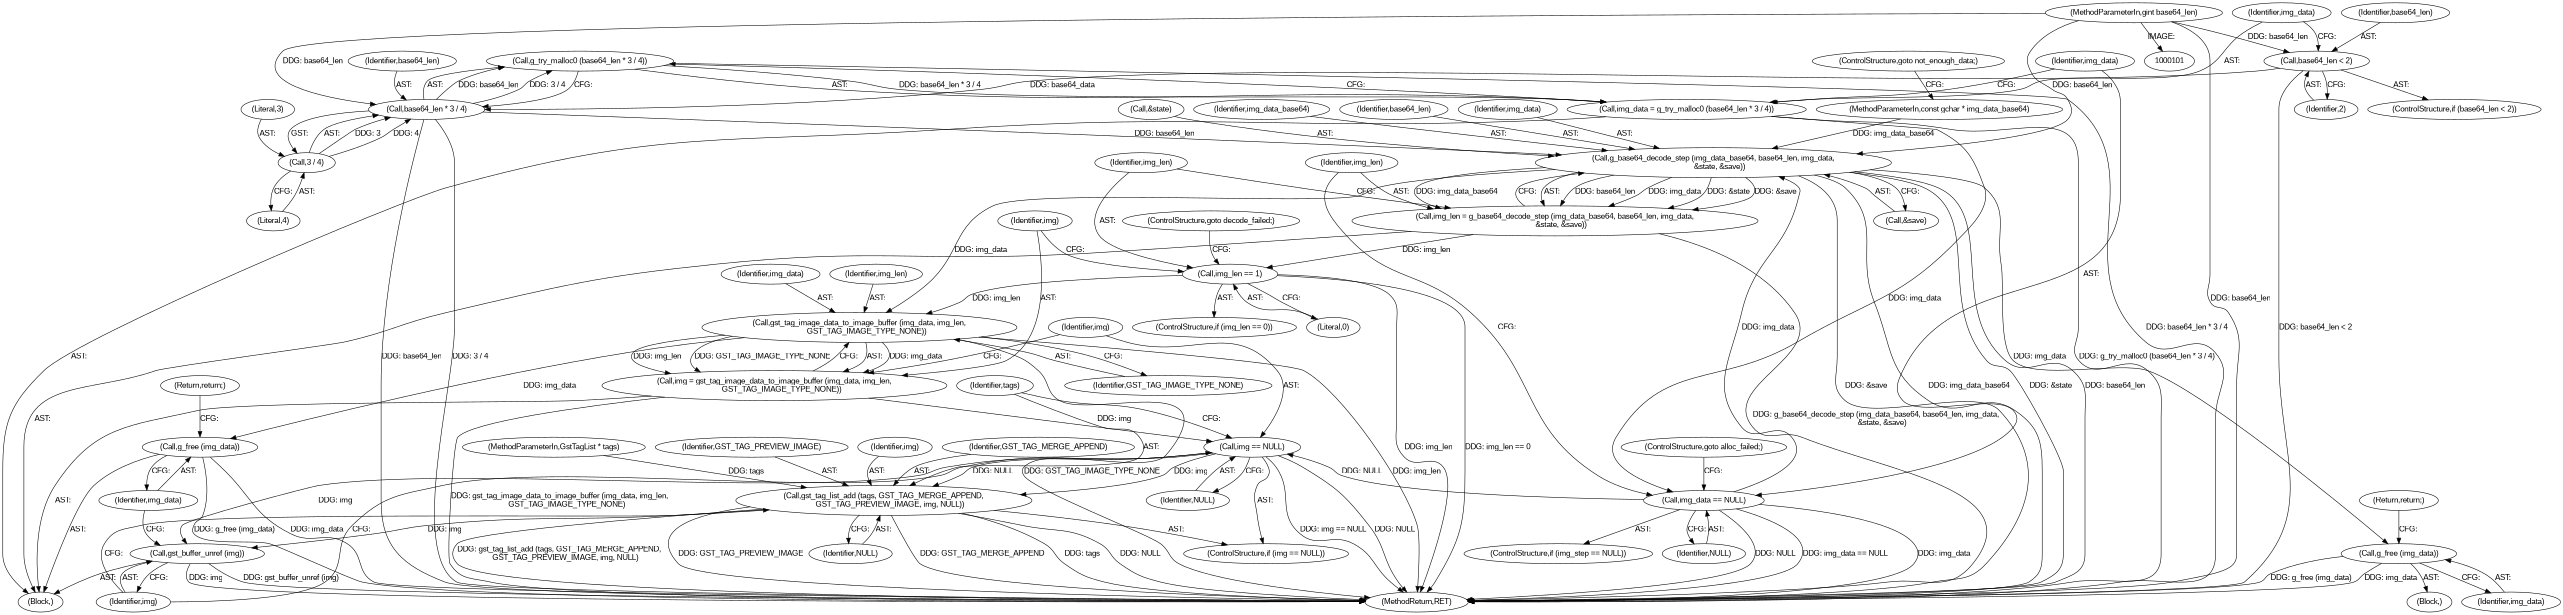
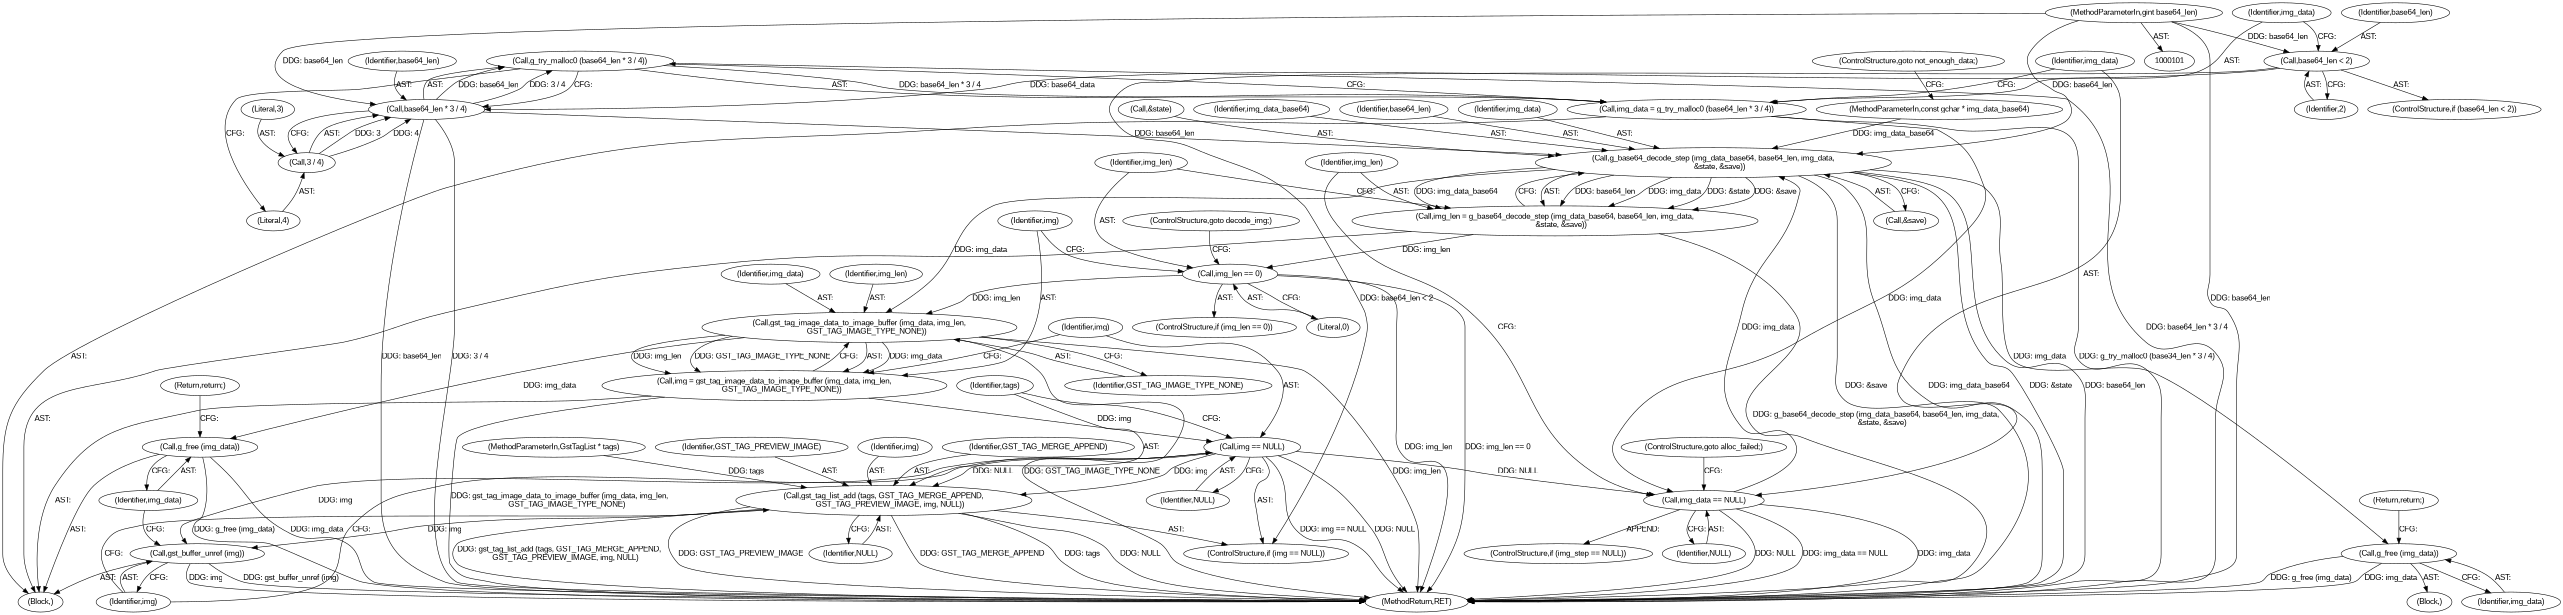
  digraph {
    fontname="Liberation Sans"
    node [fontname="Liberation Sans"]
    edge [fontname="Liberation Sans"]
    n1 [label="(Call,g_try_malloc0 (base64_len * 3 / 4))"]
    n2 [label="(Call,base64_len * 3 / 4)"]
    n3 [label="(Call,img_data = g_try_malloc0 (base64_len * 3 / 4))"]
    n4 [label="(MethodReturn,RET)"]
    n5 [label="(Call,3 / 4)"]
    n6 [label="(Call,g_base64_decode_step (img_data_base64, base64_len, img_data,\n      &state, &save))"]
    n7 [label="(Call,img_data == NULL)"]
    n8 [label="(Block,)"]
    n9 [label="(Literal,4)"]
    n10 [label="(Call,img_len = g_base64_decode_step (img_data_base64, base64_len, img_data,\n      &state, &save))"]
    n11 [label="(Call,gst_tag_image_data_to_image_buffer (img_data, img_len,\n       GST_TAG_IMAGE_TYPE_NONE))"]
    n12 [label="(Call,g_free (img_data))"]
    n13 [label="(Call,&save)"]
    n14 [label="(Call,base64_len < 2)"]
    n15 [label="(ControlStructure,if (base64_len < 2))"]
    n16 [label="(Identifier,2)"]
    n17 [label="(MethodParameterIn,gint base64_len)"]
    1000101
    n19 [label="(Call,img == NULL)"]
    n20 [label="(Identifier,NULL)"]
    n21 [label="(ControlStructure,if (img_step == NULL))"]
    n22 [label="(Call,gst_tag_list_add (tags, GST_TAG_MERGE_APPEND,\n      GST_TAG_PREVIEW_IMAGE, img, NULL))"]
    n23 [label="(Call,gst_buffer_unref (img))"]
    n24 [label="(Identifier,NULL)"]
    n25 [label="(ControlStructure,if (img == NULL))"]
-   n26 [label="(Call,img_len == 1)"]
+   n26 [label="(Call,img_len == 0)"]
    n27 [label="(Call,img = gst_tag_image_data_to_image_buffer (img_data, img_len,\n       GST_TAG_IMAGE_TYPE_NONE))"]
    n28 [label="(Call,g_free (img_data))"]
    n29 [label="(Identifier,GST_TAG_IMAGE_TYPE_NONE)"]
    n30 [label="(Block,)"]
    n31 [label="(Identifier,img_data)"]
    n32 [label="(ControlStructure,if (img_len == 0))"]
    n33 [label="(Literal,0)"]
    n34 [label="(Identifier,img_data)"]
    n35 [label="(Identifier,NULL)"]
    n36 [label="(Identifier,img)"]
    n37 [label="(Identifier,img)"]
    n38 [label="(Identifier,img_len)"]
    n39 [label="(Call,&state)"]
    n40 [label="(Identifier,GST_TAG_MERGE_APPEND)"]
    n41 [label="(Identifier,tags)"]
    n42 [label="(Literal,3)"]
    n43 [label="(Identifier,base64_len)"]
    n44 [label="(Identifier,img_len)"]
    n45 [label="(ControlStructure,goto not_enough_data;)"]
    n46 [label="(MethodParameterIn,const gchar * img_data_base64)"]
    n47 [label="(Identifier,base64_len)"]
    n48 [label="(Identifier,img_data)"]
    n49 [label="(ControlStructure,goto alloc_failed;)"]
    n50 [label="(Identifier,img_data)"]
    n51 [label="(MethodParameterIn,GstTagList * tags)"]
    n52 [label="(Identifier,img_len)"]
    n53 [label="(Identifier,img_data_base64)"]
    n54 [label="(Identifier,base64_len)"]
    n55 [label="(Return,return;)"]
    n56 [label="(Identifier,img_data)"]
-   n57 [label="(ControlStructure,goto decode_failed;)"]
+   n57 [label="(ControlStructure,goto decode_img;)"]
    n58 [label="(Identifier,img)"]
    n59 [label="(Return,return;)"]
    n60 [label="(Identifier,GST_TAG_PREVIEW_IMAGE)"]
    n61 [label="(Identifier,img_data)"]
    n62 [label="(Identifier,img)"]
    n1 -> n2 [label="CFG: "]
    n1 -> n3 [label="AST: "]
    n1 -> n3 [label="DDG: base64_len * 3 / 4"]
    n1 -> n4 [label="DDG: base64_len * 3 / 4"]
    n2 -> n1 [label="AST: "]
    n2 -> n1 [label="DDG: base64_len"]
    n2 -> n1 [label="DDG: 3 / 4"]
    n2 -> n4 [label="DDG: 3 / 4"]
    n2 -> n4 [label="DDG: base64_len"]
-   n2 -> n5 [label="GST: "]
+   n2 -> n5 [label="CFG: "]
    n2 -> n6 [label="DDG: base64_len"]
    n3 -> n1 [label="CFG: "]
-   n3 -> n4 [label="DDG: g_try_malloc0 (base64_len * 3 / 4)"]
+   n3 -> n4 [label="DDG: g_try_malloc0 (base34_len * 3 / 4)"]
    n3 -> n7 [label="DDG: img_data"]
    n3 -> n8 [label="AST: "]
    n5 -> n2 [label="AST: "]
    n5 -> n2 [label="DDG: 3"]
    n5 -> n2 [label="DDG: 4"]
-   n5 -> n9 [label="CFG: "]
+   n1 -> n9 [label="CFG: "]
    n6 -> n4 [label="DDG: img_data_base64"]
    n6 -> n4 [label="DDG: &state"]
    n6 -> n4 [label="DDG: base64_len"]
    n6 -> n4 [label="DDG: &save"]
    n6 -> n10 [label="AST: "]
    n6 -> n10 [label="DDG: base64_len"]
    n6 -> n10 [label="DDG: img_data"]
    n6 -> n10 [label="DDG: &state"]
    n6 -> n10 [label="DDG: &save"]
    n6 -> n10 [label="DDG: img_data_base64"]
    n6 -> n11 [label="DDG: img_data"]
    n6 -> n12 [label="DDG: img_data"]
    n6 -> n13 [label="CFG: "]
    n7 -> n4 [label="DDG: img_data"]
    n7 -> n4 [label="DDG: NULL"]
    n7 -> n4 [label="DDG: img_data == NULL"]
    n7 -> n6 [label="DDG: img_data"]
-   n7 -> n19 [label="DDG: NULL"]
+   n19 -> n7 [label="DDG: NULL"]
    n7 -> n20 [label="CFG: "]
-   n7 -> n21 [label="AST: "]
+   n7 -> n21 [label="APPEND: "]
    n9 -> n5 [label="AST: "]
    n10 -> n4 [label="DDG: g_base64_decode_step (img_data_base64, base64_len, img_data,\n      &state, &save)"]
    n10 -> n6 [label="CFG: "]
    n10 -> n8 [label="AST: "]
    n10 -> n26 [label="DDG: img_len"]
    n11 -> n4 [label="DDG: img_len"]
    n11 -> n4 [label="DDG: GST_TAG_IMAGE_TYPE_NONE"]
    n11 -> n27 [label="AST: "]
    n11 -> n27 [label="DDG: img_data"]
    n11 -> n27 [label="DDG: img_len"]
    n11 -> n27 [label="DDG: GST_TAG_IMAGE_TYPE_NONE"]
    n11 -> n28 [label="DDG: img_data"]
    n11 -> n29 [label="CFG: "]
    n12 -> n4 [label="DDG: img_data"]
    n12 -> n4 [label="DDG: g_free (img_data)"]
    n12 -> n30 [label="AST: "]
    n12 -> n31 [label="CFG: "]
    n13 -> n6 [label="AST: "]
    n14 -> n2 [label="DDG: base64_data"]
-   n14 -> n4 [label="DDG: base64_len < 2"]
+   n14 -> n25 [label="DDG: base64_len < 2"]
    n14 -> n15 [label="AST: "]
    n14 -> n16 [label="CFG: "]
    n16 -> n14 [label="AST: "]
    n17 -> n2 [label="DDG: base64_len"]
    n17 -> n4 [label="DDG: base64_len"]
    n17 -> n6 [label="DDG: base64_len"]
    n17 -> n14 [label="DDG: base64_len"]
-   n17 -> 1000101 [label="IMAGE: "]
+   n17 -> 1000101 [label="AST: "]
    n19 -> n4 [label="DDG: NULL"]
    n19 -> n4 [label="DDG: img == NULL"]
    n19 -> n22 [label="DDG: img"]
    n19 -> n22 [label="DDG: NULL"]
    n19 -> n23 [label="DDG: img"]
    n19 -> n24 [label="CFG: "]
    n19 -> n25 [label="AST: "]
    n20 -> n7 [label="AST: "]
    n22 -> n4 [label="DDG: gst_tag_list_add (tags, GST_TAG_MERGE_APPEND,\n      GST_TAG_PREVIEW_IMAGE, img, NULL)"]
    n22 -> n4 [label="DDG: GST_TAG_PREVIEW_IMAGE"]
    n22 -> n4 [label="DDG: GST_TAG_MERGE_APPEND"]
    n22 -> n4 [label="DDG: tags"]
    n22 -> n4 [label="DDG: NULL"]
    n22 -> n23 [label="DDG: img"]
    n22 -> n25 [label="AST: "]
    n22 -> n35 [label="CFG: "]
    n23 -> n4 [label="DDG: gst_buffer_unref (img)"]
    n23 -> n4 [label="DDG: img"]
    n23 -> n8 [label="AST: "]
    n23 -> n36 [label="CFG: "]
    n24 -> n19 [label="AST: "]
    n26 -> n4 [label="DDG: img_len == 0"]
    n26 -> n4 [label="DDG: img_len"]
    n26 -> n11 [label="DDG: img_len"]
    n26 -> n32 [label="AST: "]
    n26 -> n33 [label="CFG: "]
    n27 -> n4 [label="DDG: gst_tag_image_data_to_image_buffer (img_data, img_len,\n       GST_TAG_IMAGE_TYPE_NONE)"]
    n27 -> n8 [label="AST: "]
    n27 -> n11 [label="CFG: "]
    n27 -> n19 [label="DDG: img"]
    n28 -> n4 [label="DDG: img_data"]
    n28 -> n4 [label="DDG: g_free (img_data)"]
    n28 -> n8 [label="AST: "]
    n28 -> n34 [label="CFG: "]
    n29 -> n11 [label="AST: "]
    n31 -> n12 [label="AST: "]
    n33 -> n26 [label="AST: "]
    n34 -> n23 [label="CFG: "]
    n34 -> n28 [label="AST: "]
    n35 -> n22 [label="AST: "]
    n36 -> n19 [label="CFG: "]
    n36 -> n22 [label="CFG: "]
    n36 -> n23 [label="AST: "]
    n37 -> n26 [label="CFG: "]
    n37 -> n27 [label="AST: "]
    n38 -> n11 [label="AST: "]
    n39 -> n6 [label="AST: "]
    n40 -> n22 [label="AST: "]
    n41 -> n19 [label="CFG: "]
    n41 -> n22 [label="AST: "]
    n42 -> n5 [label="AST: "]
    n43 -> n14 [label="AST: "]
    n44 -> n7 [label="CFG: "]
    n44 -> n10 [label="AST: "]
    n45 -> n46 [label="CFG: "]
    n46 -> n6 [label="DDG: img_data_base64"]
    n47 -> n6 [label="AST: "]
    n48 -> n6 [label="AST: "]
    n49 -> n7 [label="CFG: "]
    n50 -> n11 [label="AST: "]
    n51 -> n22 [label="DDG: tags"]
    n52 -> n10 [label="CFG: "]
    n52 -> n26 [label="AST: "]
    n53 -> n6 [label="AST: "]
    n54 -> n2 [label="AST: "]
    n55 -> n28 [label="CFG: "]
    n56 -> n3 [label="AST: "]
    n56 -> n14 [label="CFG: "]
    n57 -> n26 [label="CFG: "]
    n58 -> n19 [label="AST: "]
    n58 -> n27 [label="CFG: "]
    n59 -> n12 [label="CFG: "]
    n60 -> n22 [label="AST: "]
    n61 -> n3 [label="CFG: "]
    n61 -> n7 [label="AST: "]
    n62 -> n22 [label="AST: "]
  }
